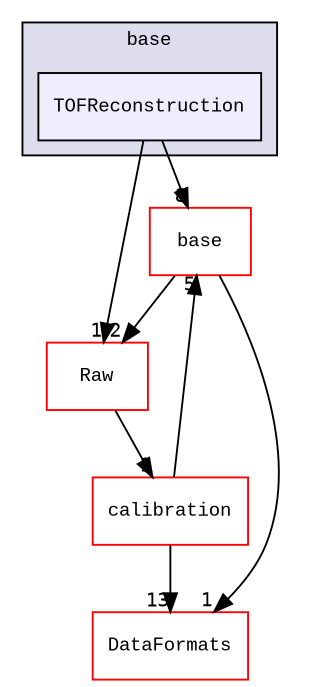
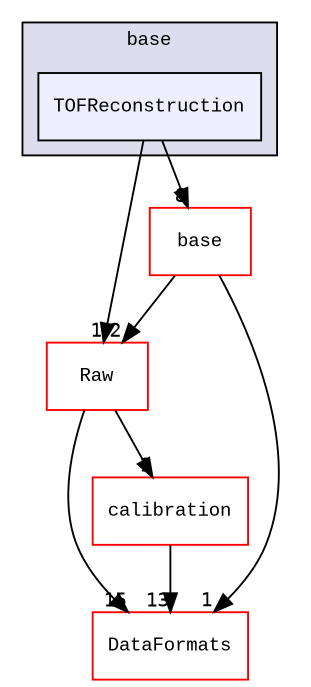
  digraph {
    compound=true
    fontname="Liberation Mono"
    node [fontname="Liberation Mono" fontsize=10 shape=box color=red]
    edge [fontname="Liberation Mono" headlabel=1 labeldistance=1.5 labelfontname=Helvetica labelfontsize=10]
    n1 [fillcolor="#eeeeff" label=TOFReconstruction pencolor=black style=filled color=""]
    n2 [label=base]
    n3 [label=Raw]
    n4 [label=calibration]
    n5 [label=DataFormats]
    subgraph cluster_1 {
      bgcolor="#ddddee"
      fontsize=10
      label=base
      pencolor=black
      n1
    }
    n1 -> n2 [headlabel=8]
    n1 -> n3
    n2 -> n3 [headlabel=2]
    n2 -> n5
    n3 -> n4
-   n4 -> n2 [headlabel=5]
+   n3 -> n5 [headlabel=15]
    n4 -> n5 [headlabel=13]
  }
